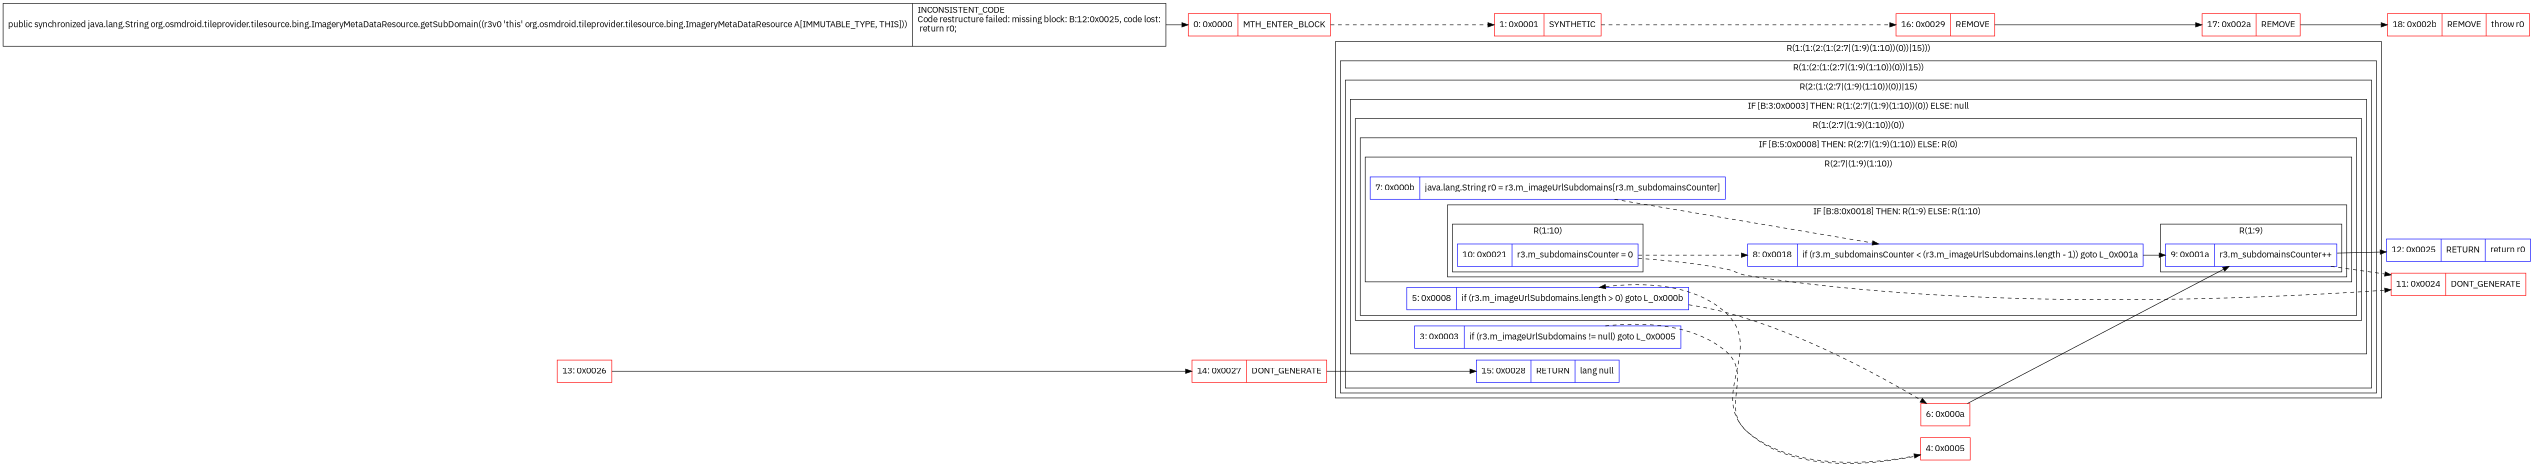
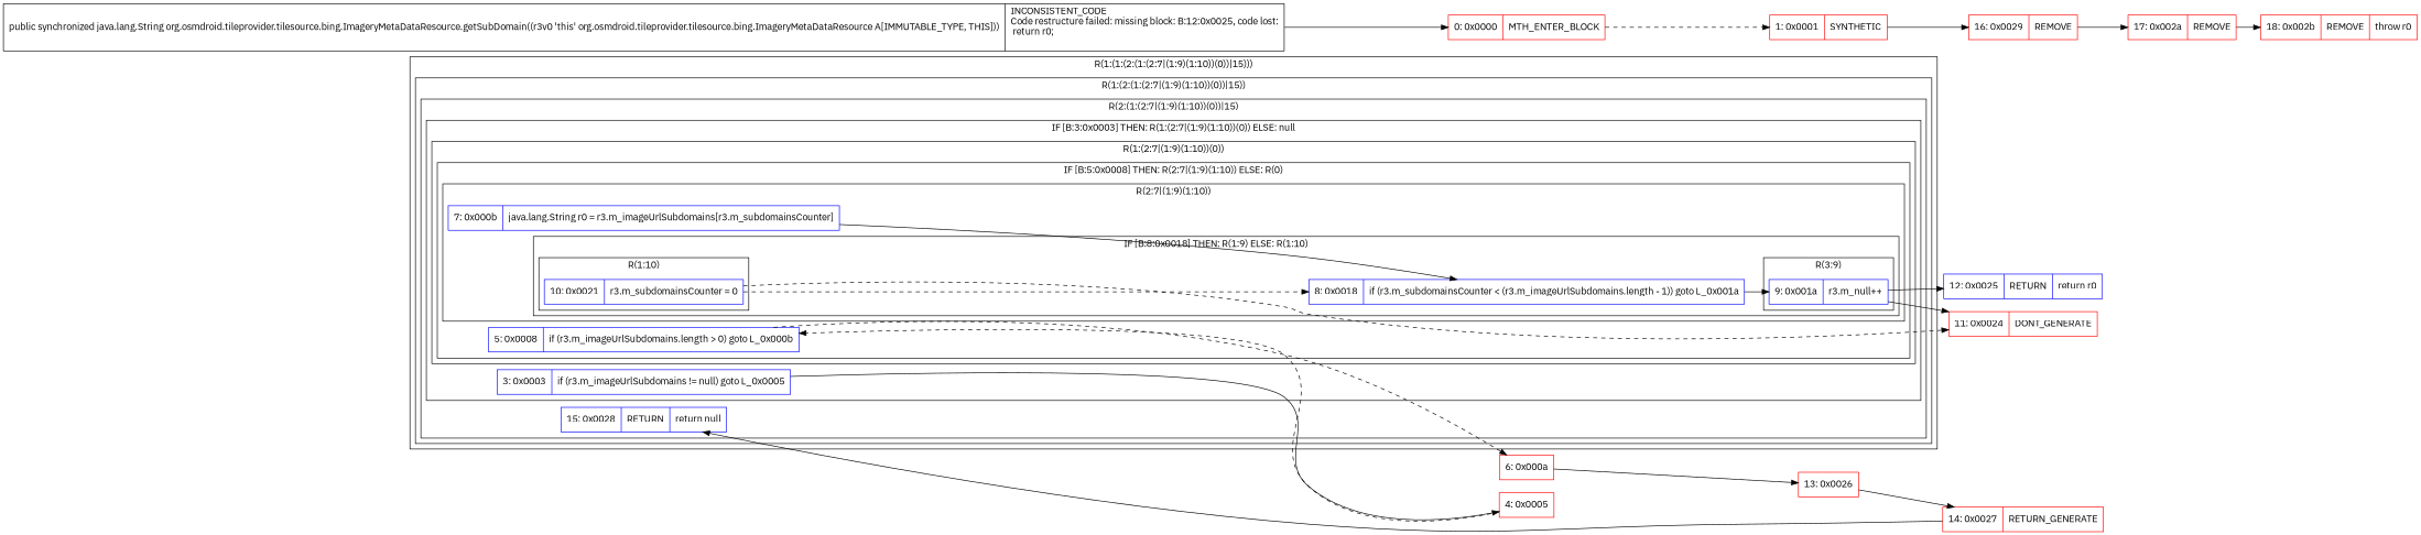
  digraph {
    fontname="IBM Plex Sans"
    rankdir=LR
    node [color=red fontname="IBM Plex Sans" shape=record]
    edge [fontname="IBM Plex Sans"]
-   n1 [color=blue label="{9\:\ 0x001a|r3.m_subdomainsCounter++\l}"]
+   n1 [color=blue label="{9\:\ 0x001a|r3.m_null++\l}"]
    n2 [color=blue label="{10\:\ 0x0021|r3.m_subdomainsCounter = 0\l}"]
    n3 [color=blue label="{8\:\ 0x0018|if (r3.m_subdomainsCounter \< (r3.m_imageUrlSubdomains.length \- 1)) goto L_0x001a\l}"]
    n4 [color=blue label="{7\:\ 0x000b|java.lang.String r0 = r3.m_imageUrlSubdomains[r3.m_subdomainsCounter]\l}"]
    n5 [color=blue label="{5\:\ 0x0008|if (r3.m_imageUrlSubdomains.length \> 0) goto L_0x000b\l}"]
    n6 [color=blue label="{3\:\ 0x0003|if (r3.m_imageUrlSubdomains != null) goto L_0x0005\l}"]
-   n7 [color=blue label="{15\:\ 0x0028|RETURN\l|lang null\l}"]
+   n7 [color=blue label="{15\:\ 0x0028|RETURN\l|return null\l}"]
    n8 [label="{11\:\ 0x0024|DONT_GENERATE\l}"]
    n9 [color=blue label="{12\:\ 0x0025|RETURN\l|return r0\l}"]
    n10 [label="{6\:\ 0x000a}"]
    n11 [label="{4\:\ 0x0005}"]
    n12 [label="{13\:\ 0x0026}"]
-   n13 [label="{14\:\ 0x0027|DONT_GENERATE\l}"]
+   n13 [label="{14\:\ 0x0027|RETURN_GENERATE\l}"]
    n14 [label="{0\:\ 0x0000|MTH_ENTER_BLOCK\l}"]
    n15 [label="{1\:\ 0x0001|SYNTHETIC\l}"]
    n16 [label="{16\:\ 0x0029|REMOVE\l}"]
    n17 [label="{17\:\ 0x002a|REMOVE\l}"]
    n18 [label="{18\:\ 0x002b|REMOVE\l|throw r0\l}"]
    n19 [label="{public synchronized java.lang.String org.osmdroid.tileprovider.tilesource.bing.ImageryMetaDataResource.getSubDomain((r3v0 'this' org.osmdroid.tileprovider.tilesource.bing.ImageryMetaDataResource A[IMMUTABLE_TYPE, THIS]))  | INCONSISTENT_CODE\lCode restructure failed: missing block: B:12:0x0025, code lost:\l    return r0;\l\l}" color=""]
    subgraph cluster_1 {
      label="R(1:(1:(2:(1:(2:7|(1:9)(1:10))(0))|15)))"
      subgraph cluster_2 {
        label="R(1:(2:(1:(2:7|(1:9)(1:10))(0))|15))"
        subgraph cluster_3 {
          label="R(2:(1:(2:7|(1:9)(1:10))(0))|15)"
          n7
          subgraph cluster_4 {
            label="IF [B:3:0x0003] THEN: R(1:(2:7|(1:9)(1:10))(0)) ELSE: null"
            n6
            subgraph cluster_5 {
              label="R(1:(2:7|(1:9)(1:10))(0))"
              subgraph cluster_6 {
                label="IF [B:5:0x0008] THEN: R(2:7|(1:9)(1:10)) ELSE: R(0)"
                n5
                subgraph cluster_7 {
                  label="R(2:7|(1:9)(1:10))"
                  n4
                  subgraph cluster_8 {
                    label="IF [B:8:0x0018] THEN: R(1:9) ELSE: R(1:10)"
                    n3
                    subgraph cluster_9 {
-                     label="R(1:9)"
+                     label="R(3:9)"
                      n1
                    }
                    subgraph cluster_10 {
                      label="R(1:10)"
                      n2
                    }
                  }
                }
                subgraph cluster_11 {
                  label="R(0)"
                }
              }
            }
          }
        }
      }
    }
-   n1 -> n8 [style=dashed]
+   n1 -> n8
    n1 -> n9
    n2 -> n3 [style=dashed]
    n2 -> n8 [style=dashed]
    n3 -> n1
-   n4 -> n3 [style=dashed]
+   n4 -> n3
    n5 -> n10 [style=dashed]
-   n6 -> n11 [style=dashed]
-   n10 -> n1
+   n6 -> n11
+   n10 -> n12
    n11 -> n5 [style=dashed]
    n12 -> n13
    n13 -> n7
    n14 -> n15 [style=dashed]
-   n15 -> n16 [style=dashed]
+   n15 -> n16
    n16 -> n17
    n17 -> n18
    n19 -> n14
  }
